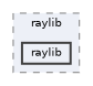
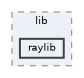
  digraph {
    compound=true
    n1 [color=grey25 fillcolor="#edf0f7" fontname=Helvetica fontsize=10 height=0.2 label=raylib shape=box style="filled,bold" width=0.4]
    subgraph cluster_1 {
      bgcolor="#edf0f7"
      fontname=Helvetica
      fontsize=10
-     label=raylib
+     label=lib
      pencolor=grey50
      style="filled,dashed"
      n1
    }
  }
